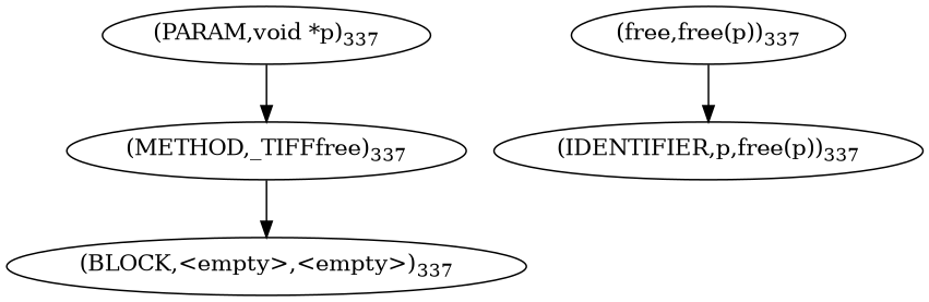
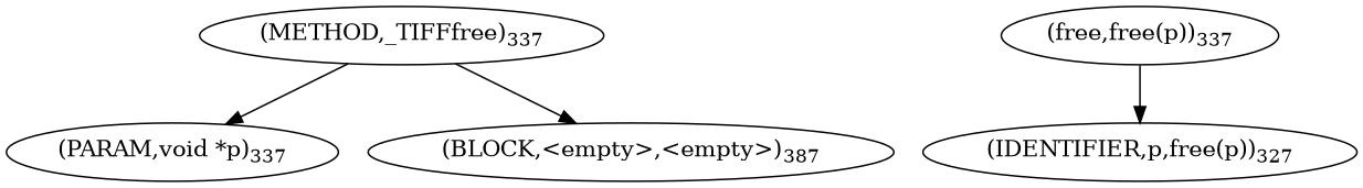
  digraph {
    n1 [label=<(METHOD,_TIFFfree)<SUB>337</SUB>>]
    n2 [label=<(PARAM,void *p)<SUB>337</SUB>>]
-   n3 [label=<(BLOCK,&lt;empty&gt;,&lt;empty&gt;)<SUB>337</SUB>>]
+   n3 [label=<(BLOCK,&lt;empty&gt;,&lt;empty&gt;)<SUB>387</SUB>>]
    n4 [label=<(free,free(p))<SUB>337</SUB>>]
-   n5 [label=<(IDENTIFIER,p,free(p))<SUB>337</SUB>>]
-   n2 -> n1
+   n5 [label=<(IDENTIFIER,p,free(p))<SUB>327</SUB>>]
+   n1 -> n2
    n1 -> n3
    n4 -> n5
  }
